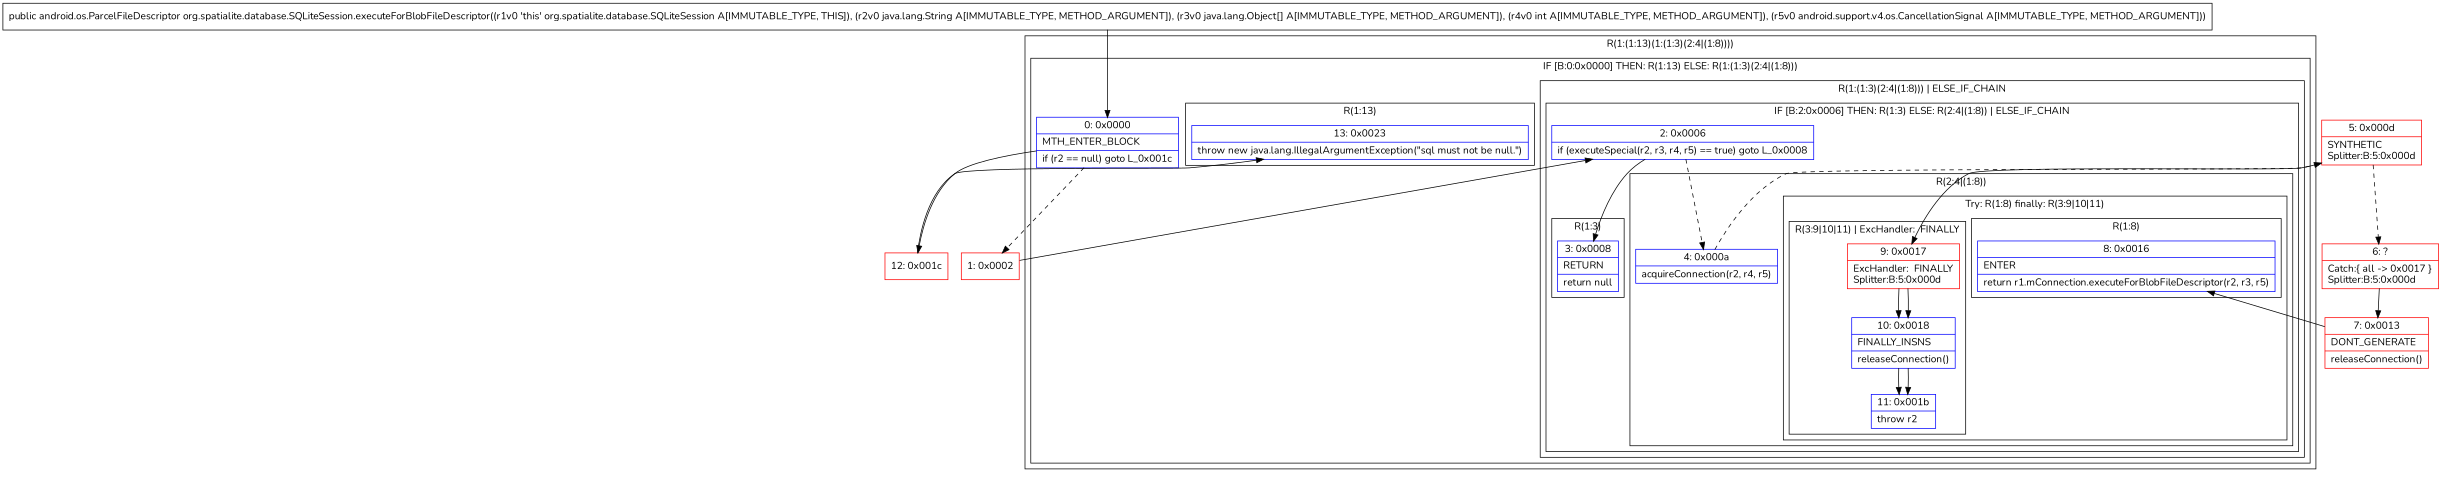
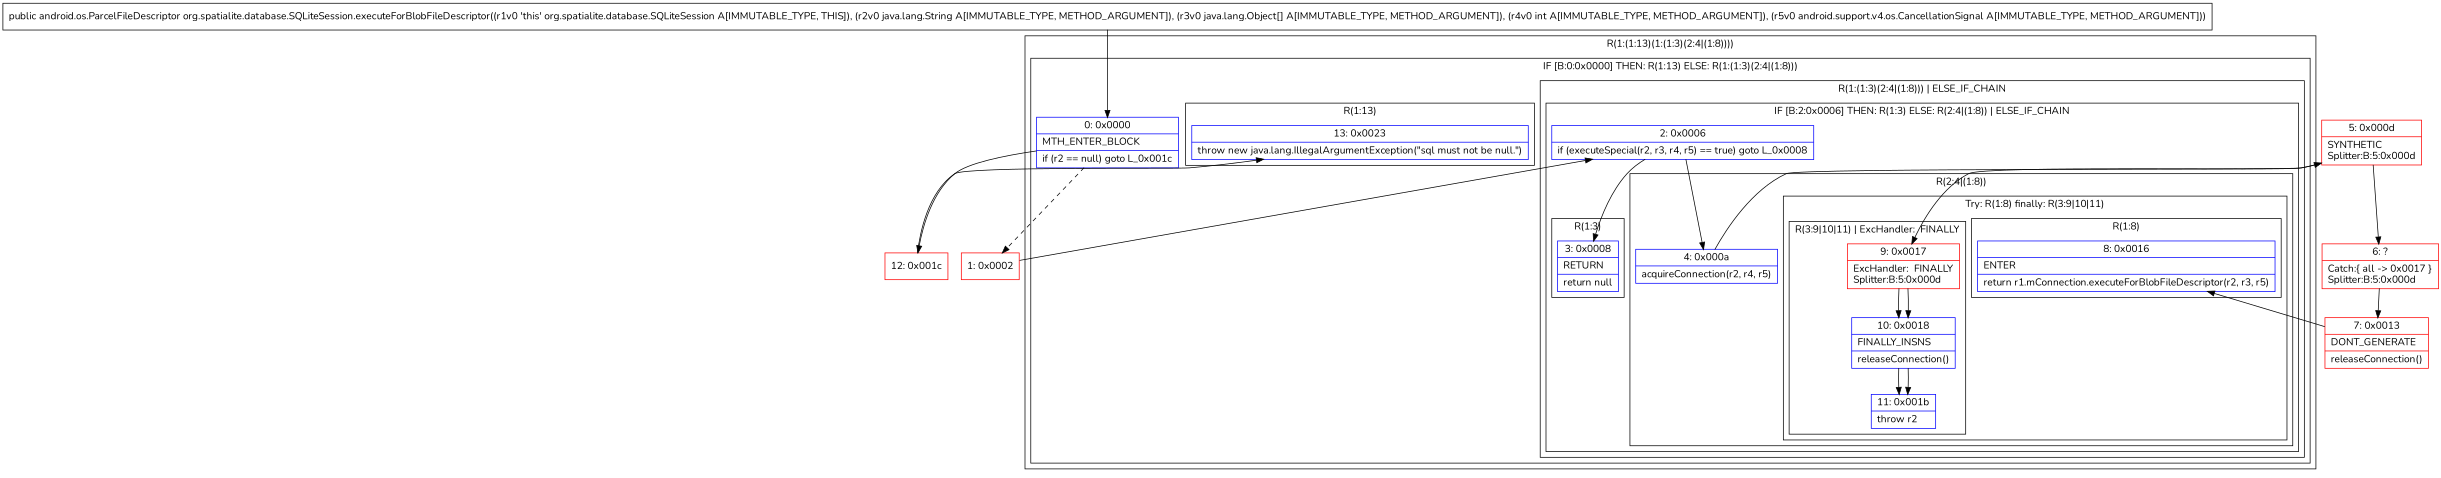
  digraph {
    fontname=Nunito
    node [color=blue fontname=Nunito shape=record]
    edge [fontname=Nunito]
    n1 [label="{13\:\ 0x0023|throw new java.lang.IllegalArgumentException(\"sql must not be null.\")\l}"]
    n2 [label="{3\:\ 0x0008|RETURN\l|return null\l}"]
    n3 [label="{8\:\ 0x0016|ENTER\l|return r1.mConnection.executeForBlobFileDescriptor(r2, r3, r5)\l}"]
    n4 [color=red label="{9\:\ 0x0017|ExcHandler:  FINALLY\lSplitter:B:5:0x000d\l}"]
    n5 [label="{10\:\ 0x0018|FINALLY_INSNS\l|releaseConnection()\l}"]
    n6 [label="{11\:\ 0x001b|throw r2\l}"]
    n7 [label="{4\:\ 0x000a|acquireConnection(r2, r4, r5)\l}"]
    n8 [label="{2\:\ 0x0006|if (executeSpecial(r2, r3, r4, r5) == true) goto L_0x0008\l}"]
    n9 [label="{0\:\ 0x0000|MTH_ENTER_BLOCK\l|if (r2 == null) goto L_0x001c\l}"]
    n10 [color=red label="{5\:\ 0x000d|SYNTHETIC\lSplitter:B:5:0x000d\l}"]
    n11 [color=red label="{1\:\ 0x0002}"]
    n12 [color=red label="{12\:\ 0x001c}"]
    n13 [color=red label="{6\:\ ?|Catch:\{ all \-\> 0x0017 \}\lSplitter:B:5:0x000d\l}"]
    n14 [color=red label="{7\:\ 0x0013|DONT_GENERATE\l|releaseConnection()\l}"]
    n15 [label="{public android.os.ParcelFileDescriptor org.spatialite.database.SQLiteSession.executeForBlobFileDescriptor((r1v0 'this' org.spatialite.database.SQLiteSession A[IMMUTABLE_TYPE, THIS]), (r2v0 java.lang.String A[IMMUTABLE_TYPE, METHOD_ARGUMENT]), (r3v0 java.lang.Object[] A[IMMUTABLE_TYPE, METHOD_ARGUMENT]), (r4v0 int A[IMMUTABLE_TYPE, METHOD_ARGUMENT]), (r5v0 android.support.v4.os.CancellationSignal A[IMMUTABLE_TYPE, METHOD_ARGUMENT])) }" color=""]
    subgraph cluster_1 {
      label="R(1:(1:13)(1:(1:3)(2:4|(1:8))))"
      subgraph cluster_2 {
        label="IF [B:0:0x0000] THEN: R(1:13) ELSE: R(1:(1:3)(2:4|(1:8)))"
        n9
        subgraph cluster_3 {
          label="R(1:13)"
          n1
        }
        subgraph cluster_4 {
          label="R(1:(1:3)(2:4|(1:8))) | ELSE_IF_CHAIN\l"
          subgraph cluster_5 {
            label="IF [B:2:0x0006] THEN: R(1:3) ELSE: R(2:4|(1:8)) | ELSE_IF_CHAIN\l"
            n8
            subgraph cluster_6 {
              label="R(1:3)"
              n2
            }
            subgraph cluster_7 {
              label="R(2:4|(1:8))"
              n7
              subgraph cluster_8 {
                label="Try: R(1:8) finally: R(3:9|10|11)"
                subgraph cluster_9 {
                  label="R(1:8)"
                  n3
                }
                subgraph cluster_10 {
                  label="R(3:9|10|11) | ExcHandler:  FINALLY\l"
                  n4
                  n5
                  n6
                }
              }
            }
          }
        }
      }
    }
    subgraph cluster_11 {
      label="R(3:9|10|11) | ExcHandler:  FINALLY\l"
    }
    n4 -> n5
    n4 -> n5
    n5 -> n6
    n5 -> n6
-   n7 -> n10 [style=dashed]
+   n7 -> n10
    n8 -> n2
-   n8 -> n7 [style=dashed]
+   n8 -> n7 [style=solid]
    n9 -> n11 [style=dashed]
    n9 -> n12
    n10 -> n4
-   n10 -> n13 [style=dashed]
+   n10 -> n13
    n11 -> n8
    n12 -> n1
    n13 -> n14
    n14 -> n3
    n15 -> n9
  }
